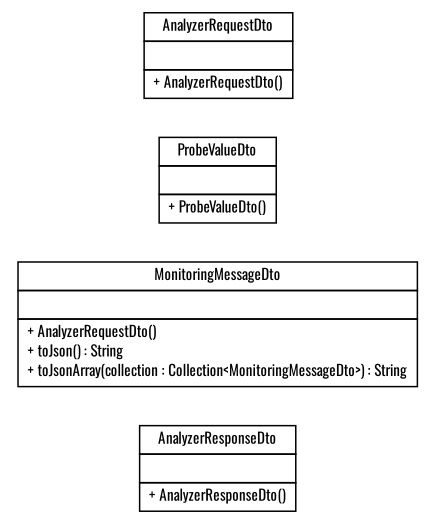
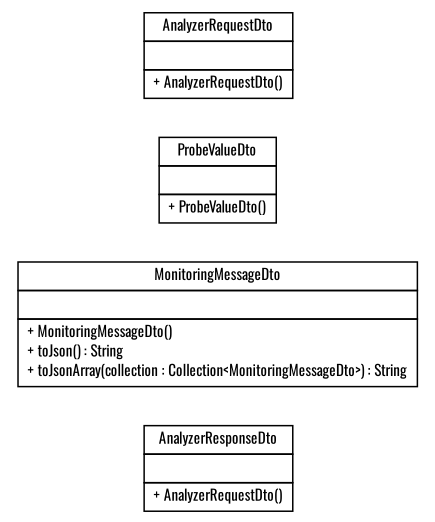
  digraph {
    nodesep=0.25
    ranksep=0.5
    rankdir=LR
    fontname=Oswald
    node [fontcolor=black fontname=Oswald fontsize=10.0 shape=plaintext]
-   n1 [label=<<table title="net.sereneproject.collector.dto.AnalyzerResponseDto" border="0" cellborder="1" cellspacing="0" cellpadding="2" port="p" href="./AnalyzerResponseDto.html"> 		<tr><td><table border="0" cellspacing="0" cellpadding="1"> <tr><td align="center" balign="center"> AnalyzerResponseDto </td></tr> 		</table></td></tr> 		<tr><td><table border="0" cellspacing="0" cellpadding="1"> <tr><td align="left" balign="left">  </td></tr> 		</table></td></tr> 		<tr><td><table border="0" cellspacing="0" cellpadding="1"> <tr><td align="left" balign="left"> + AnalyzerResponseDto() </td></tr> 		</table></td></tr> 		</table>>]
-   n2 [label=<<table title="net.sereneproject.collector.dto.MonitoringMessageDto" border="0" cellborder="1" cellspacing="0" cellpadding="2" port="p" href="./MonitoringMessageDto.html"> 		<tr><td><table border="0" cellspacing="0" cellpadding="1"> <tr><td align="center" balign="center"> MonitoringMessageDto </td></tr> 		</table></td></tr> 		<tr><td><table border="0" cellspacing="0" cellpadding="1"> <tr><td align="left" balign="left">  </td></tr> 		</table></td></tr> 		<tr><td><table border="0" cellspacing="0" cellpadding="1"> <tr><td align="left" balign="left"> + AnalyzerRequestDto() </td></tr> <tr><td align="left" balign="left"> + toJson() : String </td></tr> <tr><td align="left" balign="left"> + toJsonArray(collection : Collection&lt;MonitoringMessageDto&gt;) : String </td></tr> 		</table></td></tr> 		</table>>]
+   n1 [label=<<table title="net.sereneproject.collector.dto.AnalyzerResponseDto" border="0" cellborder="1" cellspacing="0" cellpadding="2" port="p" href="./AnalyzerResponseDto.html"> 		<tr><td><table border="0" cellspacing="0" cellpadding="1"> <tr><td align="center" balign="center"> AnalyzerResponseDto </td></tr> 		</table></td></tr> 		<tr><td><table border="0" cellspacing="0" cellpadding="1"> <tr><td align="left" balign="left">  </td></tr> 		</table></td></tr> 		<tr><td><table border="0" cellspacing="0" cellpadding="1"> <tr><td align="left" balign="left"> + AnalyzerRequestDto() </td></tr> 		</table></td></tr> 		</table>>]
+   n2 [label=<<table title="net.sereneproject.collector.dto.MonitoringMessageDto" border="0" cellborder="1" cellspacing="0" cellpadding="2" port="p" href="./MonitoringMessageDto.html"> 		<tr><td><table border="0" cellspacing="0" cellpadding="1"> <tr><td align="center" balign="center"> MonitoringMessageDto </td></tr> 		</table></td></tr> 		<tr><td><table border="0" cellspacing="0" cellpadding="1"> <tr><td align="left" balign="left">  </td></tr> 		</table></td></tr> 		<tr><td><table border="0" cellspacing="0" cellpadding="1"> <tr><td align="left" balign="left"> + MonitoringMessageDto() </td></tr> <tr><td align="left" balign="left"> + toJson() : String </td></tr> <tr><td align="left" balign="left"> + toJsonArray(collection : Collection&lt;MonitoringMessageDto&gt;) : String </td></tr> 		</table></td></tr> 		</table>>]
    n3 [label=<<table title="net.sereneproject.collector.dto.ProbeValueDto" border="0" cellborder="1" cellspacing="0" cellpadding="2" port="p" href="./ProbeValueDto.html"> 		<tr><td><table border="0" cellspacing="0" cellpadding="1"> <tr><td align="center" balign="center"> ProbeValueDto </td></tr> 		</table></td></tr> 		<tr><td><table border="0" cellspacing="0" cellpadding="1"> <tr><td align="left" balign="left">  </td></tr> 		</table></td></tr> 		<tr><td><table border="0" cellspacing="0" cellpadding="1"> <tr><td align="left" balign="left"> + ProbeValueDto() </td></tr> 		</table></td></tr> 		</table>>]
    n4 [label=<<table title="net.sereneproject.collector.dto.AnalyzerRequestDto" border="0" cellborder="1" cellspacing="0" cellpadding="2" port="p" href="./AnalyzerRequestDto.html"> 		<tr><td><table border="0" cellspacing="0" cellpadding="1"> <tr><td align="center" balign="center"> AnalyzerRequestDto </td></tr> 		</table></td></tr> 		<tr><td><table border="0" cellspacing="0" cellpadding="1"> <tr><td align="left" balign="left">  </td></tr> 		</table></td></tr> 		<tr><td><table border="0" cellspacing="0" cellpadding="1"> <tr><td align="left" balign="left"> + AnalyzerRequestDto() </td></tr> 		</table></td></tr> 		</table>>]
  }
